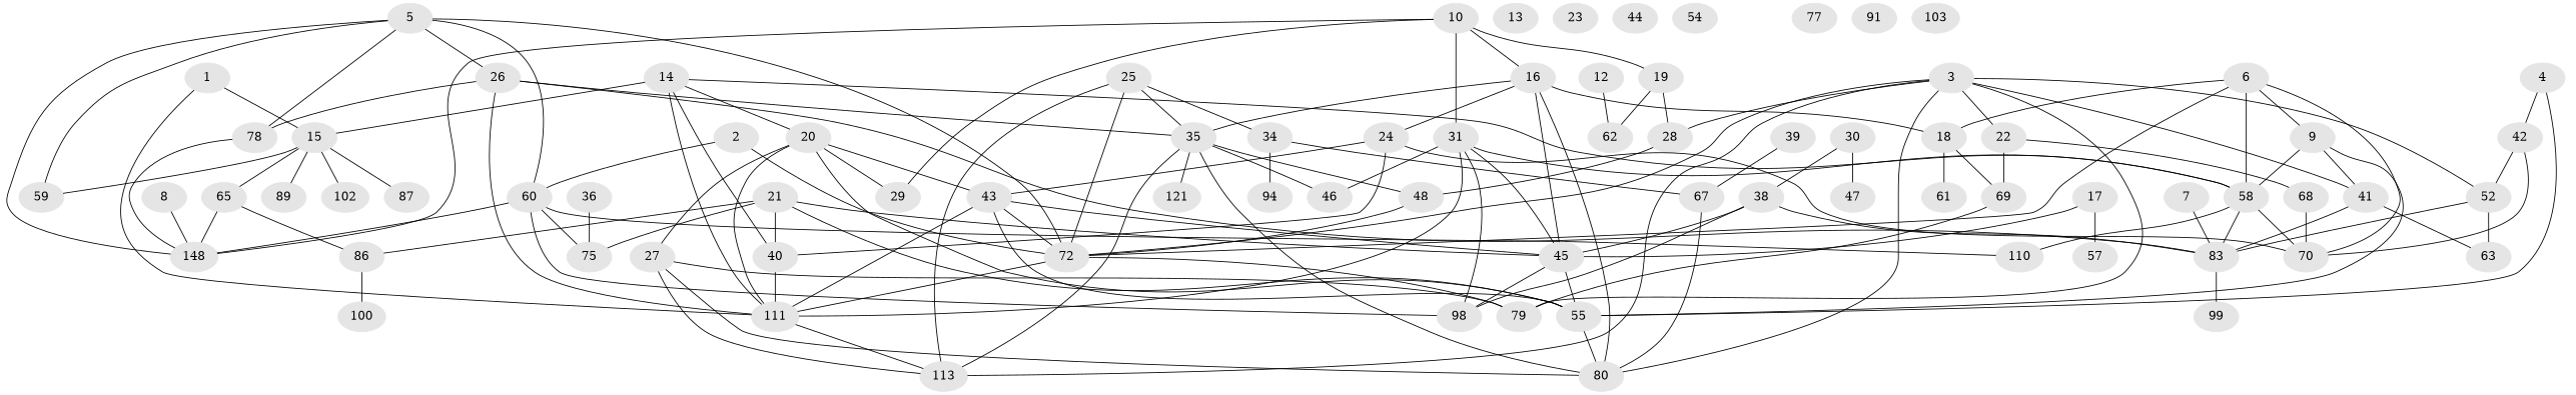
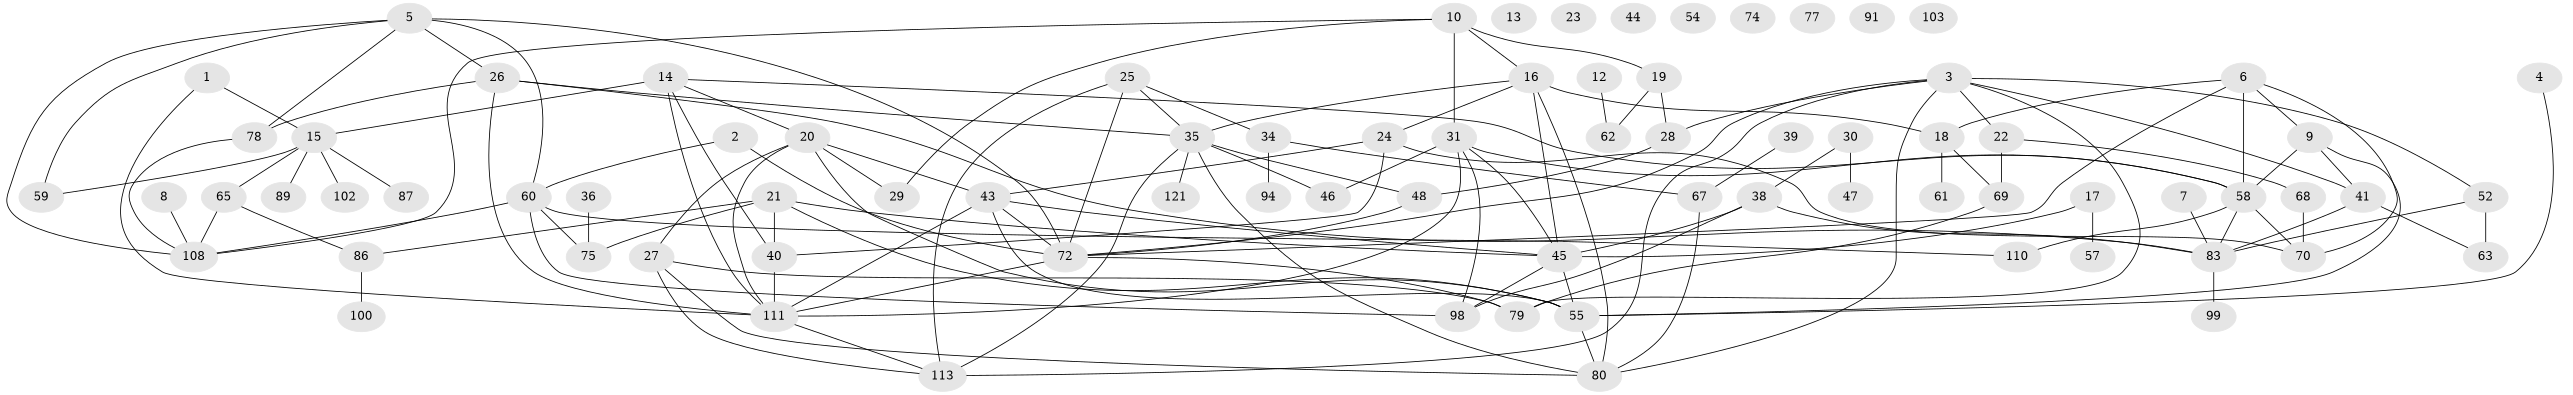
  graph {
    node [color=gray90 style=filled]
    1 [super="+50"]
    15 [super="+64"]
    111 [super="+118"]
    59
    65
    87
    89 [super="+104"]
    102
    113 [super="+123"]
    60 [super="+85"]
-   108 [super="+124" label=148]
+   108 [super="+124"]
    75
    98
    110
    2
    72 [super="+125"]
    79 [super="+116"]
    3 [super="+127"]
    22 [super="+96"]
    28 [super="+107"]
    41 [super="+95"]
    52 [super="+81"]
    80 [super="+97"]
    69
    68 [super="+82"]
    48 [super="+101"]
    83 [super="+88"]
    63 [super="+131"]
    4 [super="+130"]
-   42
    55 [super="+84"]
    70 [super="+128"]
    5 [super="+73"]
    26 [super="+37"]
    78
    35 [super="+66"]
    9 [super="+106"]
    58 [super="+92"]
    6
    18 [super="+122"]
    61
    99
    7
    8
    10 [super="+11"]
    16 [super="+56"]
    19
    29
    31 [super="+119"]
    24 [super="+115"]
    45 [super="+105"]
    62
    46
    12 [super="+53"]
    13
    14 [super="+129"]
    20 [super="+51"]
    40 [super="+49"]
    27
    43 [super="+117"]
    86 [super="+90"]
    121
    17
    57 [super="+76"]
    21 [super="+32"]
    100
    23 [super="+114"]
    25 [super="+112"]
    34 [super="+93"]
    67 [super="+71"]
    94 [super="+120"]
    38 [super="+109"]
    30
    47
    36
    39
    44
    54
+   74
    77
    91
    103
    1 -- 15
    1 -- 111
    15 -- 59
    15 -- 65
    15 -- 87
    15 -- 89
    15 -- 102
    111 -- 113
    65 -- 108
    65 -- 86
    60 -- 108
    60 -- 75
    60 -- 98
    60 -- 110
    2 -- 60
    2 -- 72
    72 -- 111
    72 -- 79
    3 -- 113
    3 -- 72
    3 -- 79
    3 -- 22
    3 -- 28
    3 -- 41
    3 -- 52
    3 -- 80
    22 -- 69
    22 -- 68
    28 -- 48
    41 -- 83
    41 -- 63
    52 -- 83
    52 -- 63
    69 -- 79
    68 -- 70
    48 -- 72
    83 -- 99
-   4 -- 42
    4 -- 55
-   42 -- 52
-   42 -- 70
    55 -- 80
    5 -- 59
    5 -- 60
    5 -- 108
    5 -- 72
    5 -- 26
    5 -- 78
    26 -- 111
    26 -- 83
    26 -- 78
    26 -- 35
    78 -- 108
    35 -- 113
    35 -- 80
    35 -- 48
    35 -- 46
    35 -- 121
    9 -- 41
    9 -- 55
    9 -- 58
    58 -- 110
    58 -- 83
    58 -- 70
    6 -- 72
    6 -- 70
    6 -- 9
    6 -- 58
    6 -- 18
    18 -- 69
    18 -- 61
    7 -- 83
    8 -- 108
    10 -- 108
    10 -- 16
    10 -- 19
    10 -- 29
    10 -- 31
    16 -- 80
    16 -- 35
    16 -- 18
    16 -- 24
    16 -- 45 [weight=2]
    19 -- 28
    19 -- 62
    31 -- 111
    31 -- 98
    31 -- 58
    31 -- 45
    31 -- 46
    24 -- 70
    24 -- 40
    24 -- 43
    45 -- 98
    45 -- 55
    12 -- 62
    14 -- 15
    14 -- 111
    14 -- 58
    14 -- 20
    14 -- 40
    20 -- 111
    20 -- 55
    20 -- 29
    20 -- 27
    20 -- 43
    40 -- 111
    27 -- 113
    27 -- 79
    27 -- 80
    43 -- 111
    43 -- 72
    43 -- 55
    43 -- 45
    86 -- 100
    17 -- 45
    17 -- 57
    21 -- 75
    21 -- 55
    21 -- 45
    21 -- 40
    21 -- 86
    25 -- 113
    25 -- 72
    25 -- 35
    25 -- 34
    34 -- 67
    34 -- 94
    67 -- 80
    38 -- 98
    38 -- 83
    38 -- 45
    30 -- 38
    30 -- 47
    36 -- 75
    39 -- 67
  }
